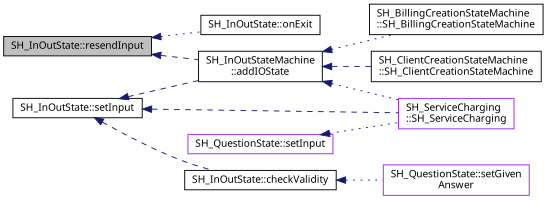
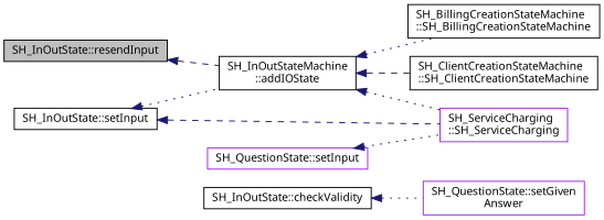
  digraph {
    rankdir=LR
    node [color=black fontname=Verdana fontsize=11 shape=record]
    edge [color=midnightblue dir=back fontname=Verdana fontsize=11 labelfontname=Verdana labelfontsize=11 style=dashed]
    n1 [fillcolor=grey75 fontcolor=black height=0.2 label="SH_InOutState::resendInput" style=filled width=0.4]
    n2 [height=0.2 label="SH_InOutStateMachine\l::addIOState" width=0.4]
-   n3 [height=0.2 label="SH_InOutState::onExit" width=0.4]
    n4 [height=0.2 label="SH_BillingCreationStateMachine\l::SH_BillingCreationStateMachine" width=0.4]
    n5 [height=0.2 label="SH_ClientCreationStateMachine\l::SH_ClientCreationStateMachine" width=0.4]
    n6 [color=purple height=0.2 label="SH_ServiceCharging\l::SH_ServiceCharging" width=0.4]
    n7 [height=0.2 label="SH_InOutState::setInput" width=0.4]
    n8 [height=0.2 label="SH_InOutState::checkValidity" width=0.4]
    n9 [color=purple height=0.2 label="SH_QuestionState::setGiven\lAnswer" width=0.4]
    n10 [color=purple height=0.2 label="SH_QuestionState::setInput" width=0.4]
    n1 -> n2
-   n1 -> n3 [style=dotted]
    n2 -> n4 [style=dotted]
    n2 -> n5
    n2 -> n6 [style=dotted]
-   n7 -> n2
+   n7 -> n2 [style=dotted]
    n7 -> n6
-   n7 -> n8
    n8 -> n9 [style=dotted]
    n10 -> n6 [style=dotted]
  }
